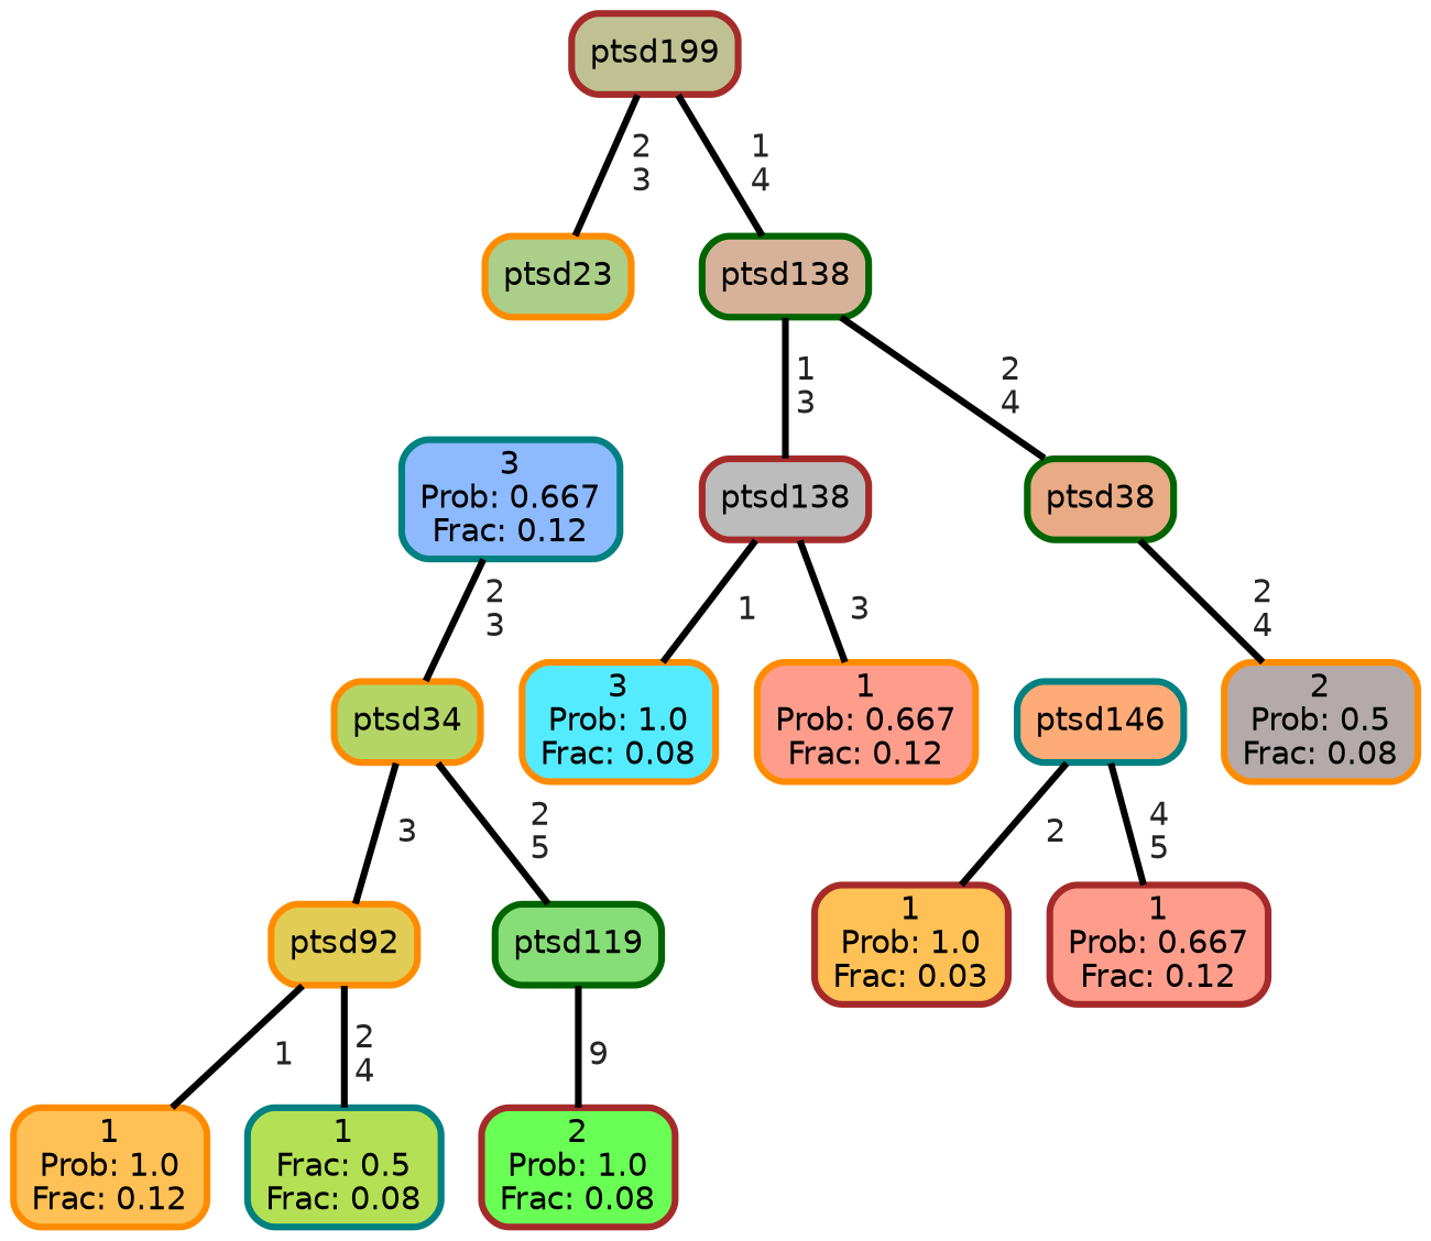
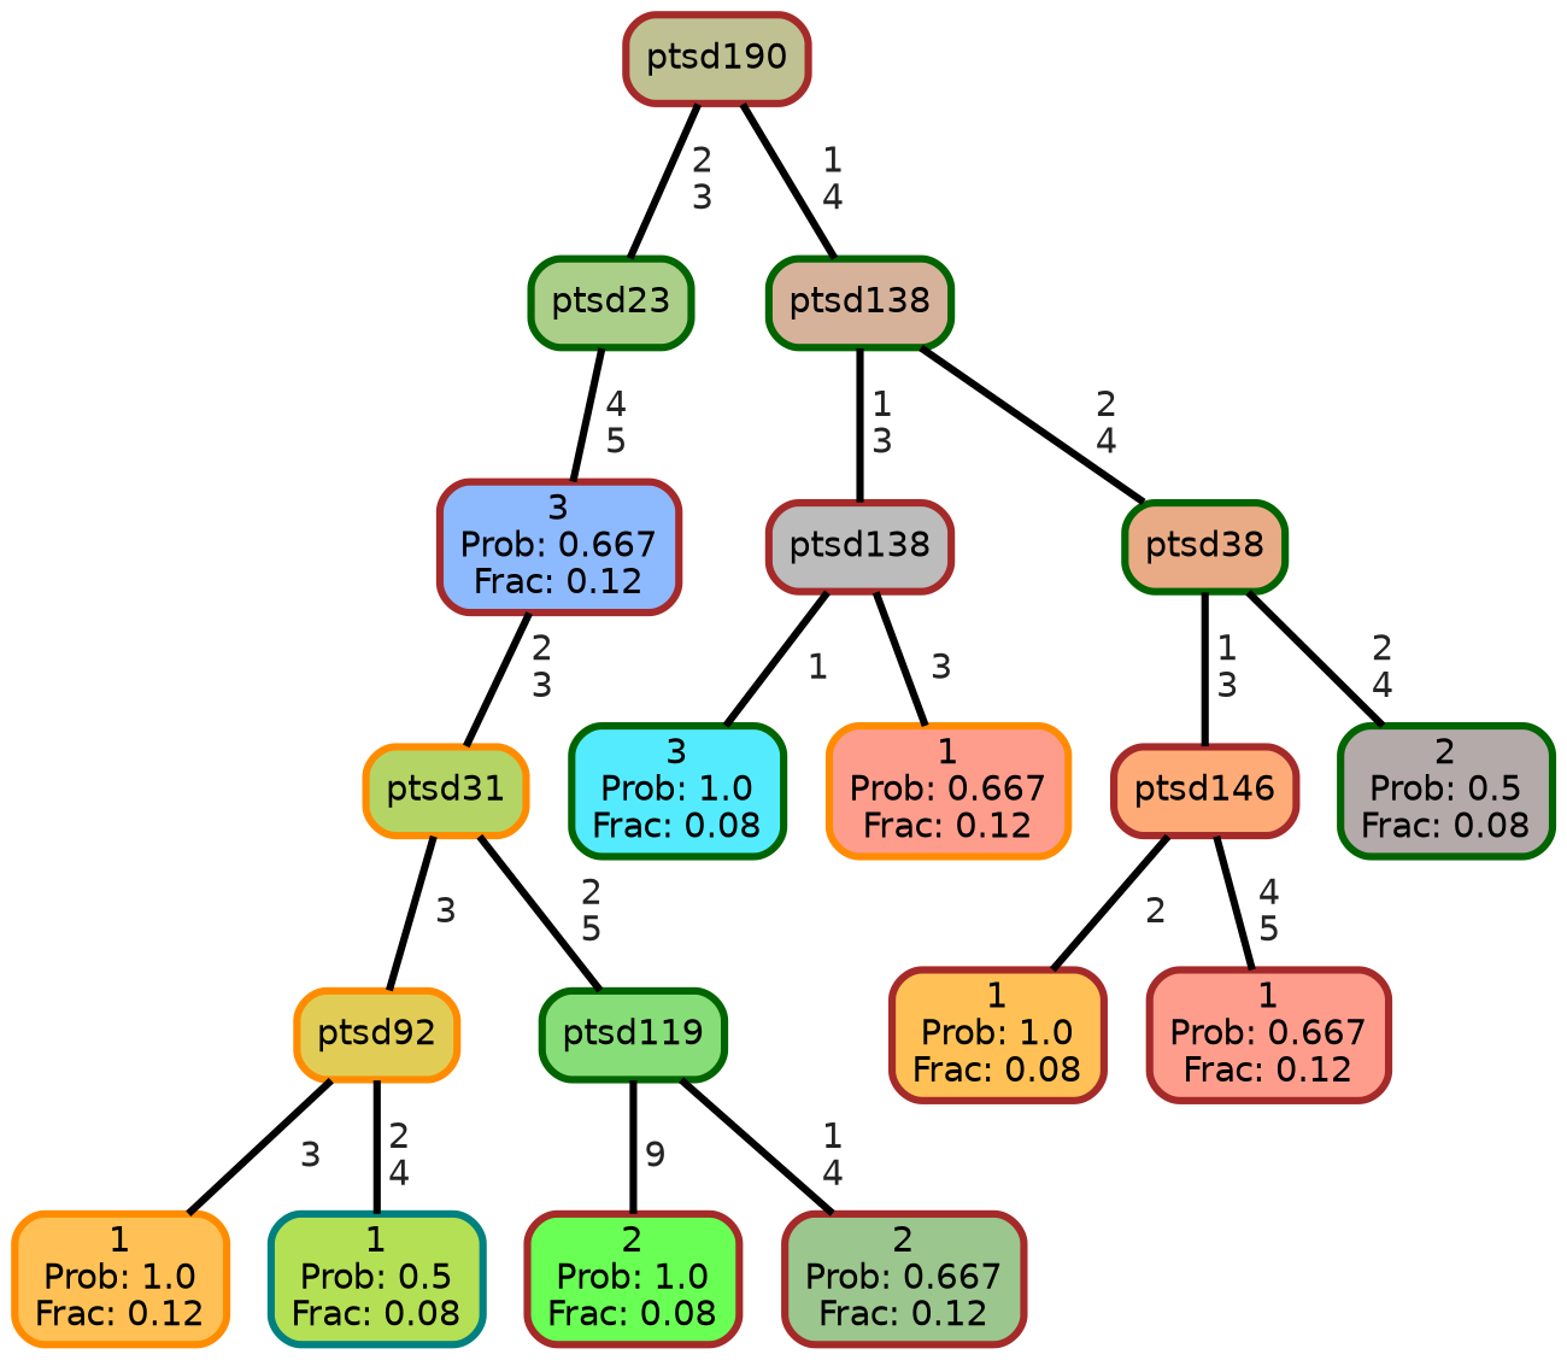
  graph {
    ranksep="0 equally"
    splines=straight
    node [color=darkorange fillcolor="#ffc155" fontcolor=black fontname=helvetica penwidth=3 shape=box style="filled, rounded"]
    edge [color=black fontcolor=grey14 fontname=helvetica fontweight=bold penwidth=3]
    n1 [label="1\nProb: 1.0\nFrac: 0.12"]
    n2 [fillcolor="#e1cd55" label=ptsd92]
-   n3 [color=teal fillcolor="#b4e055" label="1\nFrac: 0.5\nFrac: 0.08"]
-   n4 [fillcolor="#b4d566" label=ptsd34]
+   n3 [color=teal fillcolor="#b4e055" label="1\nProb: 0.5\nFrac: 0.08"]
+   n4 [fillcolor="#b4d566" label=ptsd31]
    n5 [color=darkgreen fillcolor="#87dd77" label=ptsd119]
    n6 [color=brown fillcolor="#6aff55" label="2\nProb: 1.0\nFrac: 0.08"]
-   n8 [fillcolor="#abce89" label=ptsd23]
-   n9 [color=teal fillcolor="#8db9ff" label="3\nProb: 0.667\nFrac: 0.12"]
-   n10 [color=brown fillcolor="#c0c192" label=ptsd199]
+   n7 [color=brown fillcolor="#9bc68d" label="2\nProb: 0.667\nFrac: 0.12"]
+   n8 [color=darkgreen fillcolor="#abce89" label=ptsd23]
+   n9 [color=brown fillcolor="#8db9ff" label="3\nProb: 0.667\nFrac: 0.12"]
+   n10 [color=brown fillcolor="#c0c192" label=ptsd190]
    n11 [color=darkgreen fillcolor="#d6b29b" label=ptsd138]
    n12 [color=brown fillcolor="#bbbcbb" label=ptsd138]
    n13 [color=darkgreen fillcolor="#e9ab85" label=ptsd38]
-   n14 [fillcolor="#55ebff" label="3\nProb: 1.0\nFrac: 0.08"]
+   n14 [color=darkgreen fillcolor="#55ebff" label="3\nProb: 1.0\nFrac: 0.08"]
    n15 [fillcolor="#ff9d8d" label="1\nProb: 0.667\nFrac: 0.12"]
-   n16 [color=teal fillcolor="#ffab77" label=ptsd146]
-   n17 [fillcolor="#b4aaaa" label="2\nProb: 0.5\nFrac: 0.08"]
-   n18 [color=brown label="1\nProb: 1.0\nFrac: 0.03"]
+   n16 [color=brown fillcolor="#ffab77" label=ptsd146]
+   n17 [color=darkgreen fillcolor="#b4aaaa" label="2\nProb: 0.5\nFrac: 0.08"]
+   n18 [color=brown label="1\nProb: 1.0\nFrac: 0.08"]
    n19 [color=brown fillcolor="#ff9d8d" label="1\nProb: 0.667\nFrac: 0.12"]
    subgraph sub_1 {
      rank=same
    }
-   n2 -- n1 [label=" 1"]
+   n2 -- n1 [label=" 3"]
    n2 -- n3 [label=" 2\n 4"]
    n4 -- n2 [label=" 3"]
    n4 -- n5 [label=" 2\n 5"]
    n5 -- n6 [label=" 9"]
+   n5 -- n7 [label=" 1\n 4"]
+   n8 -- n9 [label=" 4\n 5"]
    n9 -- n4 [label=" 2\n 3"]
    n10 -- n8 [label=" 2\n 3"]
    n10 -- n11 [label=" 1\n 4"]
    n11 -- n12 [label=" 1\n 3"]
    n11 -- n13 [label=" 2\n 4"]
    n12 -- n14 [label=" 1"]
    n12 -- n15 [label=" 3"]
+   n13 -- n16 [label=" 1\n 3"]
    n13 -- n17 [label=" 2\n 4"]
    n16 -- n18 [label=" 2"]
    n16 -- n19 [label=" 4\n 5"]
  }
